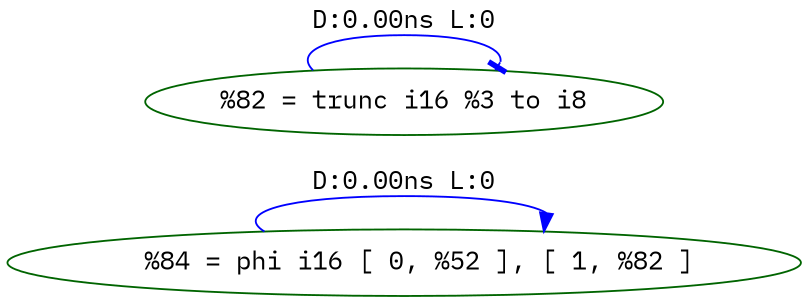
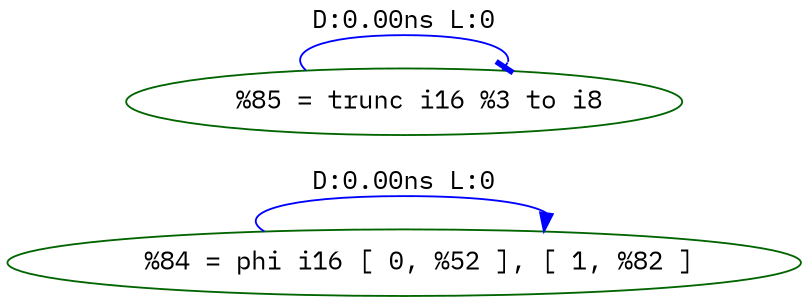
  digraph {
    rankdir=LR
    fontname="IBM Plex Mono"
    node [color=darkgreen fontname="IBM Plex Mono"]
    edge [color=blue fontname="IBM Plex Mono"]
    n1 [label="  %84 = phi i16 [ 0, %52 ], [ 1, %82 ]"]
-   n2 [label="%82 = trunc i16 %3 to i8"]
+   n2 [label="  %85 = trunc i16 %3 to i8"]
    n1 -> n1 [label="D:0.00ns L:0" arrowhead=normal]
    n2 -> n2 [label="D:0.00ns L:0" arrowhead=tee]
  }
